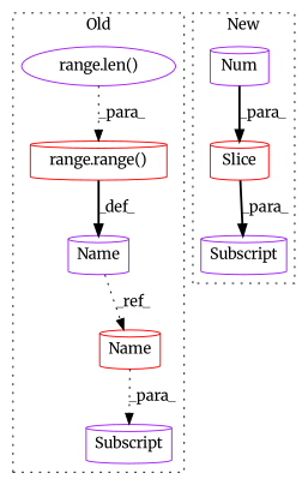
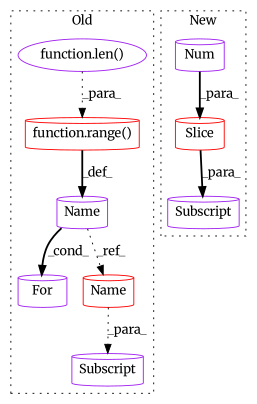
  digraph {
    fontname=Merriweather
    node [a=75 color=purple fontname=Merriweather l=1 s=9574 shape=cylinder]
    edge [fontname=Merriweather style=bold]
-   n1 [color=red l="6,1" label="range.range()" s="9407,9414"]
+   n1 [color=red l="6,1" label="function.range()" s="9407,9414"]
+   n2 [a=107 l="4,14" label=For s="9398,9415"]
    n3 [a=63 l="12,0" label=Subscript s="9588,0"]
    n4 [a=87 label=Name s=9402]
-   n5 [l="4,1" label="range.len()" s="9283,9296" shape=ellipse]
+   n5 [l="4,1" label="function.len()" s="9283,9296" shape=ellipse]
    n6 [a=87 color=red label=Name s=9598]
    n7 [a=80 color=red label=Slice]
    n8 [a=76 label=Num]
    n9 [a=63 l="22,0" label=Subscript s="9568,0"]
    subgraph cluster_1 {
      label=Old
      style=dotted
      n1
+     n2
      n3
      n4
      n5
      n6
    }
    subgraph cluster_2 {
      label=New
      style=dotted
      n7
      n8
      n9
    }
    n1 -> n4 [label=_def_]
+   n4 -> n2 [label=_cond_]
    n4 -> n6 [label=_ref_ style=dotted]
    n5 -> n1 [label=_para_ style=dotted]
    n6 -> n3 [label=_para_ style=dotted]
    n7 -> n9 [label=_para_]
    n8 -> n7 [label=_para_]
  }
